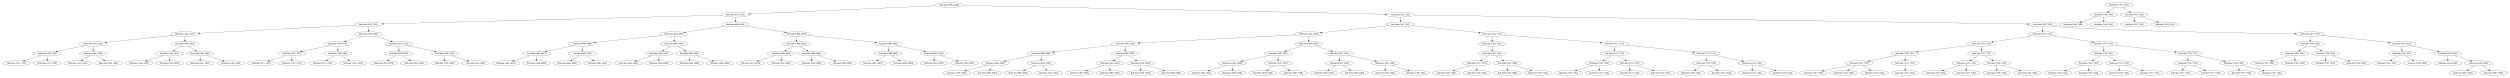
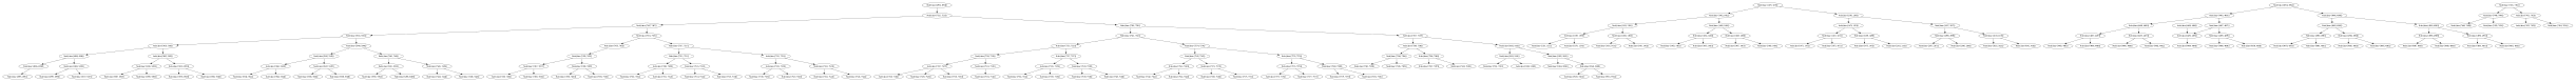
  digraph {
    fontname="Liberation Serif"
    node [fontname="Liberation Serif"]
    edge [fontname="Liberation Serif"]
    n1 [label="Node{data=[4994, 4994]}"]
-   n2 [label="Node{data=[4173, 4173]}"]
    n3 [label="Node{data=[7525, 7525]}"]
    n4 [label="Node{data=[1470, 1470]}"]
    n5 [label="Node{data=[4954, 4954]}"]
    n6 [label="Node{data=[7447, 7447]}"]
    n7 [label="Node{data=[7582, 7582]}"]
    n8 [label="Node{data=[1462, 1462]}"]
    n9 [label="Node{data=[2366, 2366]}"]
    n10 [label="Node{data=[4493, 4493]}"]
    n11 [label="Node{data=[4986, 4986]}"]
    n12 [label="Node{data=[1392, 1392]}"]
    n13 [label="Node{data=[1466, 1466]}"]
    n14 [label="Node{data=[1474, 1474]}"]
    n15 [label="Node{data=[2937, 2937]}"]
    n16 [label="Node{data=[1369, 1369]}"]
    n17 [label="Node{data=[1460, 1460]}"]
    n18 [label="Node{data=[1464, 1464]}"]
    n19 [label="Node{data=[1468, 1468]}"]
    n20 [label="Node{data=[1331, 1331]}"]
    n21 [label="Node{data=[1370, 1370]}"]
    n22 [label="Node{data=[1431, 1431]}"]
    n23 [label="Node{data=[1461, 1461]}"]
    n24 [label="Node{data=[1463, 1463]}"]
    n25 [label="Node{data=[1465, 1465]}"]
    n26 [label="Node{data=[1467, 1467]}"]
    n27 [label="Node{data=[1469, 1469]}"]
    n28 [label="Node{data=[1472, 1472]}"]
    n29 [label="Node{data=[1489, 1489]}"]
    n30 [label="Node{data=[2898, 2898]}"]
    n31 [label="Node{data=[4118, 4118]}"]
    n32 [label="Node{data=[1471, 1471]}"]
    n33 [label="Node{data=[1473, 1473]}"]
    n34 [label="Node{data=[1475, 1475]}"]
    n35 [label="Node{data=[2103, 2103]}"]
    n36 [label="Node{data=[2873, 2873]}"]
    n37 [label="Node{data=[2906, 2906]}"]
    n38 [label="Node{data=[3825, 3825]}"]
    n39 [label="Node{data=[4142, 4142]}"]
    n40 [label="Node{data=[4489, 4489]}"]
    n41 [label="Node{data=[4497, 4497]}"]
    n42 [label="Node{data=[4982, 4982]}"]
    n43 [label="Node{data=[4990, 4990]}"]
    n44 [label="Node{data=[4487, 4487]}"]
    n45 [label="Node{data=[4491, 4491]}"]
    n46 [label="Node{data=[4495, 4495]}"]
    n47 [label="Node{data=[4499, 4499]}"]
    n48 [label="Node{data=[4483, 4483]}"]
    n49 [label="Node{data=[4488, 4488]}"]
    n50 [label="Node{data=[4490, 4490]}"]
    n51 [label="Node{data=[4492, 4492]}"]
    n52 [label="Node{data=[4494, 4494]}"]
    n53 [label="Node{data=[4496, 4496]}"]
    n54 [label="Node{data=[4498, 4498]}"]
    n55 [label="Node{data=[4938, 4938]}"]
    n56 [label="Node{data=[4980, 4980]}"]
    n57 [label="Node{data=[4984, 4984]}"]
    n58 [label="Node{data=[4988, 4988]}"]
    n59 [label="Node{data=[4992, 4992]}"]
    n60 [label="Node{data=[4979, 4979]}"]
    n61 [label="Node{data=[4981, 4981]}"]
    n62 [label="Node{data=[4983, 4983]}"]
    n63 [label="Node{data=[4985, 4985]}"]
    n64 [label="Node{data=[4987, 4987]}"]
    n65 [label="Node{data=[4989, 4989]}"]
    n66 [label="Node{data=[4991, 4991]}"]
    n67 [label="Node{data=[4993, 4993]}"]
    n68 [label="Node{data=[5941, 5941]}"]
    n69 [label="Node{data=[7501, 7501]}"]
    n70 [label="Node{data=[7541, 7541]}"]
    n71 [label="Node{data=[7637, 7637]}"]
    n72 [label="Node{data=[5436, 5436]}"]
    n73 [label="Node{data=[5949, 5949]}"]
    n74 [label="Node{data=[7455, 7455]}"]
    n75 [label="Node{data=[7517, 7517]}"]
    n76 [label="Node{data=[4998, 4998]}"]
    n77 [label="Node{data=[5895, 5895]}"]
    n78 [label="Node{data=[5945, 5945]}"]
    n79 [label="Node{data=[7443, 7443]}"]
    n80 [label="Node{data=[4996, 4996]}"]
    n81 [label="Node{data=[5000, 5000]}"]
    n82 [label="Node{data=[5830, 5830]}"]
    n83 [label="Node{data=[5939, 5939]}"]
    n84 [label="Node{data=[4995, 4995]}"]
-   n85 [label="Node{data=[4997, 4997]}"]
    n86 [label="Node{data=[4999, 4999]}"]
    n87 [label="Node{data=[5037, 5037]}"]
    n88 [label="Node{data=[5807, 5807]}"]
    n89 [label="Node{data=[5869, 5869]}"]
    n90 [label="Node{data=[5938, 5938]}"]
    n91 [label="Node{data=[5940, 5940]}"]
    n92 [label="Node{data=[5943, 5943]}"]
    n93 [label="Node{data=[5947, 5947]}"]
    n94 [label="Node{data=[5951, 5951]}"]
    n95 [label="Node{data=[7445, 7445]}"]
    n96 [label="Node{data=[5942, 5942]}"]
    n97 [label="Node{data=[5944, 5944]}"]
    n98 [label="Node{data=[5946, 5946]}"]
    n99 [label="Node{data=[5948, 5948]}"]
    n100 [label="Node{data=[5950, 5950]}"]
    n101 [label="Node{data=[6288, 6288]}"]
    n102 [label="Node{data=[7444, 7444]}"]
    n103 [label="Node{data=[7446, 7446]}"]
    n104 [label="Node{data=[7459, 7459]}"]
    n105 [label="Node{data=[7513, 7513]}"]
    n106 [label="Node{data=[7521, 7521]}"]
    n107 [label="Node{data=[7451, 7451]}"]
    n108 [label="Node{data=[7449, 7449]}"]
    n109 [label="Node{data=[7453, 7453]}"]
    n110 [label="Node{data=[7457, 7457]}"]
    n111 [label="Node{data=[7499, 7499]}"]
    n112 [label="Node{data=[7448, 7448]}"]
    n113 [label="Node{data=[7450, 7450]}"]
    n114 [label="Node{data=[7452, 7452]}"]
    n115 [label="Node{data=[7454, 7454]}"]
    n116 [label="Node{data=[7456, 7456]}"]
    n117 [label="Node{data=[7458, 7458]}"]
    n118 [label="Node{data=[7460, 7460]}"]
    n119 [label="Node{data=[7500, 7500]}"]
    n120 [label="Node{data=[7508, 7508]}"]
    n121 [label="Node{data=[7515, 7515]}"]
    n122 [label="Node{data=[7519, 7519]}"]
    n123 [label="Node{data=[7523, 7523]}"]
    n124 [label="Node{data=[7502, 7502]}"]
    n125 [label="Node{data=[7512, 7512]}"]
    n126 [label="Node{data=[7514, 7514]}"]
    n127 [label="Node{data=[7516, 7516]}"]
    n128 [label="Node{data=[7518, 7518]}"]
    n129 [label="Node{data=[7520, 7520]}"]
    n130 [label="Node{data=[7522, 7522]}"]
    n131 [label="Node{data=[7524, 7524]}"]
    n132 [label="Node{data=[7533, 7533]}"]
    n133 [label="Node{data=[7574, 7574]}"]
    n134 [label="Node{data=[7586, 7586]}"]
    n135 [label="Node{data=[9183, 9183]}"]
    n136 [label="Node{data=[7529, 7529]}"]
    n137 [label="Node{data=[7537, 7537]}"]
    n138 [label="Node{data=[7545, 7545]}"]
    n139 [label="Node{data=[7578, 7578]}"]
    n140 [label="Node{data=[7527, 7527]}"]
    n141 [label="Node{data=[7531, 7531]}"]
    n142 [label="Node{data=[7535, 7535]}"]
    n143 [label="Node{data=[7539, 7539]}"]
    n144 [label="Node{data=[7526, 7526]}"]
    n145 [label="Node{data=[7528, 7528]}"]
    n146 [label="Node{data=[7530, 7530]}"]
    n147 [label="Node{data=[7532, 7532]}"]
    n148 [label="Node{data=[7534, 7534]}"]
    n149 [label="Node{data=[7536, 7536]}"]
    n150 [label="Node{data=[7538, 7538]}"]
    n151 [label="Node{data=[7540, 7540]}"]
    n152 [label="Node{data=[7543, 7543]}"]
    n153 [label="Node{data=[7572, 7572]}"]
    n154 [label="Node{data=[7576, 7576]}"]
    n155 [label="Node{data=[7580, 7580]}"]
    n156 [label="Node{data=[7542, 7542]}"]
    n157 [label="Node{data=[7544, 7544]}"]
    n158 [label="Node{data=[7546, 7546]}"]
    n159 [label="Node{data=[7573, 7573]}"]
    n160 [label="Node{data=[7575, 7575]}"]
    n161 [label="Node{data=[7577, 7577]}"]
    n162 [label="Node{data=[7579, 7579]}"]
    n163 [label="Node{data=[7581, 7581]}"]
    n164 [label="Node{data=[7584, 7584]}"]
    n165 [label="Node{data=[7588, 7588]}"]
    n166 [label="Node{data=[9181, 9181]}"]
    n167 [label="Node{data=[9185, 9185]}"]
    n168 [label="Node{data=[7583, 7583]}"]
    n169 [label="Node{data=[7585, 7585]}"]
    n170 [label="Node{data=[7587, 7587]}"]
    n171 [label="Node{data=[7618, 7618]}"]
    n172 [label="Node{data=[7951, 7951]}"]
    n173 [label="Node{data=[9182, 9182]}"]
    n174 [label="Node{data=[9184, 9184]}"]
    n175 [label="Node{data=[9540, 9540]}"]
    n176 [label="Node{data=[9201, 9201]}"]
    n177 [label="Node{data=[9561, 9561]}"]
-   n1 -> n2
    n1 -> n3
-   n2 -> n4
-   n2 -> n5
    n3 -> n6
    n3 -> n7
    n4 -> n8
    n4 -> n9
    n5 -> n10
    n5 -> n11
    n6 -> n68
    n6 -> n69
    n7 -> n70
    n7 -> n71
    n8 -> n12
    n8 -> n13
    n9 -> n14
    n9 -> n15
    n10 -> n40
    n10 -> n41
    n11 -> n42
    n11 -> n43
    n12 -> n16
    n12 -> n17
    n13 -> n18
    n13 -> n19
    n14 -> n28
    n14 -> n29
    n15 -> n30
    n15 -> n31
    n16 -> n20
    n16 -> n21
    n17 -> n22
    n17 -> n23
    n18 -> n24
    n18 -> n25
    n19 -> n26
    n19 -> n27
    n28 -> n32
    n28 -> n33
    n29 -> n34
    n29 -> n35
    n30 -> n36
    n30 -> n37
    n31 -> n38
    n31 -> n39
    n40 -> n44
    n40 -> n45
    n41 -> n46
    n41 -> n47
    n42 -> n56
    n42 -> n57
    n43 -> n58
    n43 -> n59
    n44 -> n48
    n44 -> n49
    n45 -> n50
    n45 -> n51
    n46 -> n52
-   n46 -> n53
+   n53 -> n46
    n47 -> n54
    n47 -> n55
    n56 -> n60
    n56 -> n61
    n57 -> n62
    n57 -> n63
    n58 -> n64
    n58 -> n65
    n59 -> n66
    n59 -> n67
    n68 -> n72
    n68 -> n73
    n69 -> n74
    n69 -> n75
    n70 -> n132
    n70 -> n133
    n71 -> n134
    n71 -> n135
    n72 -> n76
    n72 -> n77
    n73 -> n78
    n73 -> n79
    n74 -> n104
    n75 -> n105
    n75 -> n106
    n76 -> n80
    n76 -> n81
    n77 -> n82
    n77 -> n83
    n78 -> n92
    n78 -> n93
    n79 -> n94
    n79 -> n95
    n80 -> n84
-   n80 -> n85
    n81 -> n86
    n81 -> n87
    n82 -> n88
    n82 -> n89
    n83 -> n90
    n83 -> n91
    n92 -> n96
    n92 -> n97
    n93 -> n98
    n93 -> n99
    n94 -> n100
    n94 -> n101
    n95 -> n102
    n95 -> n103
    n104 -> n110
    n104 -> n111
    n105 -> n120
    n105 -> n121
    n106 -> n122
    n106 -> n123
    n107 -> n108
    n107 -> n109
    n108 -> n112
    n108 -> n113
    n109 -> n114
    n109 -> n115
    n110 -> n116
    n110 -> n117
    n111 -> n118
    n111 -> n119
    n120 -> n124
    n120 -> n125
    n121 -> n126
    n121 -> n127
    n122 -> n128
    n122 -> n129
    n123 -> n130
    n123 -> n131
    n132 -> n136
    n132 -> n137
    n133 -> n138
    n133 -> n139
    n134 -> n164
    n134 -> n165
    n135 -> n166
    n135 -> n167
    n136 -> n140
    n136 -> n141
    n137 -> n142
    n137 -> n143
    n138 -> n152
    n138 -> n153
    n139 -> n154
    n139 -> n155
    n140 -> n144
    n140 -> n145
    n140 -> n146
    n141 -> n147
    n142 -> n148
    n142 -> n149
    n143 -> n150
    n143 -> n151
    n152 -> n156
    n152 -> n157
    n153 -> n158
    n153 -> n159
    n154 -> n160
    n154 -> n161
    n155 -> n162
    n155 -> n163
    n164 -> n168
    n164 -> n169
    n165 -> n170
    n165 -> n171
    n166 -> n172
    n166 -> n173
    n167 -> n174
    n167 -> n175
    n175 -> n176
    n175 -> n177
  }
